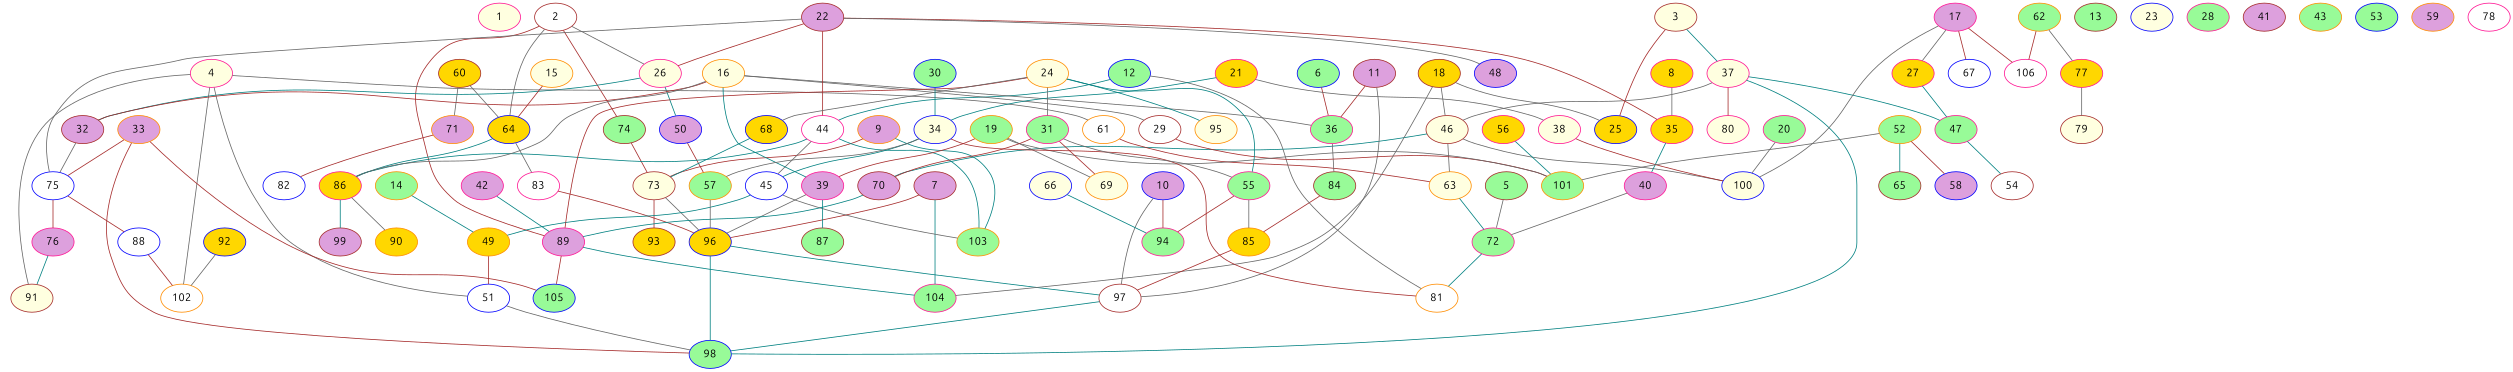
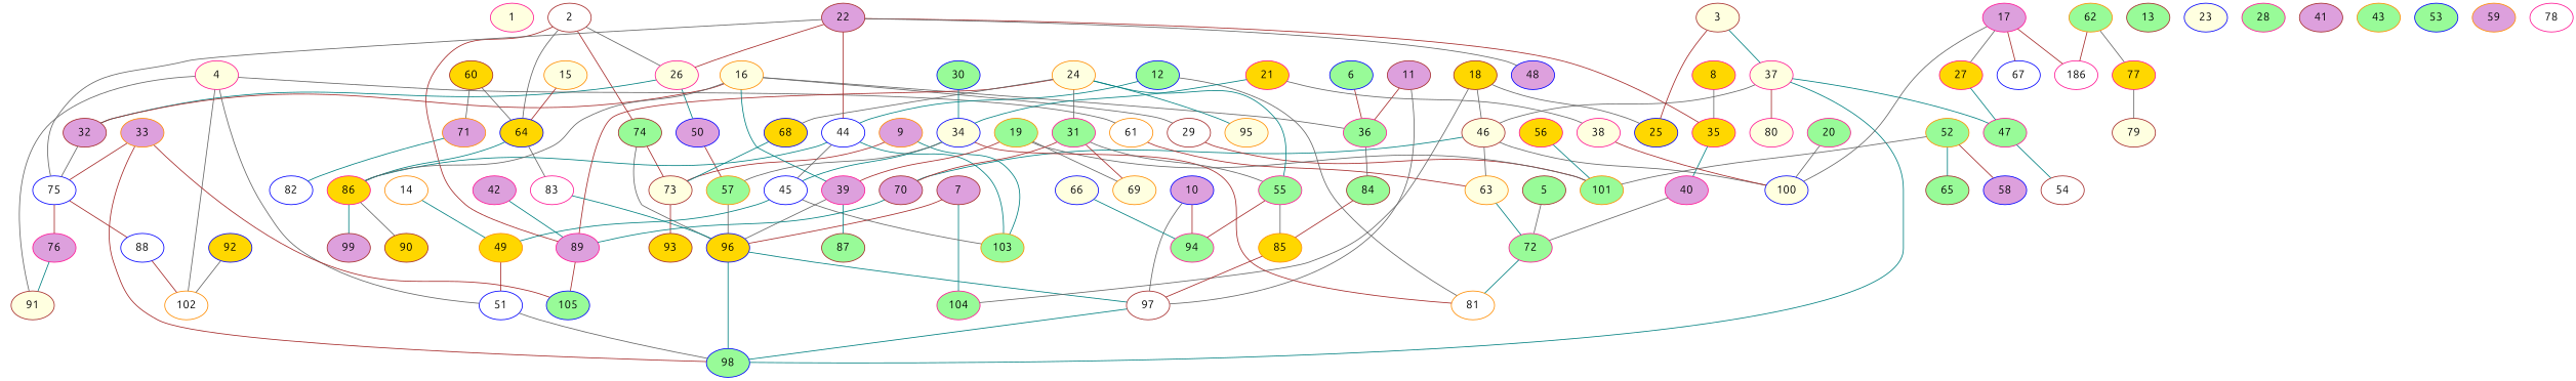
  graph {
    fontname=Ubuntu
    node [color=deeppink fillcolor=palegreen fontname=Ubuntu style=filled]
    edge [color=gray40 fontname=Ubuntu]
    1 [fillcolor=lightyellow]
    2 [color=brown fillcolor=white]
    26 [fillcolor=lightyellow]
    64 [color=blue fillcolor=gold]
    74 [color=brown]
    89 [fillcolor=plum]
    32 [color=brown fillcolor=plum]
    50 [color=blue fillcolor=plum]
    86 [fillcolor=gold]
    83 [fillcolor=white]
    96 [color=blue fillcolor=gold]
    73 [color=brown fillcolor=lightyellow]
    104
    105 [color=blue]
    3 [color=brown fillcolor=lightyellow]
    25 [color=blue fillcolor=gold]
    37 [fillcolor=lightyellow]
    46 [color=brown fillcolor=lightyellow]
    47
    98 [color=blue]
    80 [fillcolor=lightyellow]
    4 [fillcolor=lightyellow]
    51 [color=blue fillcolor=white]
    61 [color=darkorange fillcolor=white]
    91 [color=brown fillcolor=lightyellow]
    102 [color=darkorange fillcolor=white]
    63 [color=darkorange fillcolor=lightyellow]
    5 [color=brown]
    72
    81 [color=darkorange fillcolor=white]
    6 [color=blue]
    36
    84 [color=brown]
    7 [color=brown fillcolor=plum]
    97 [color=brown fillcolor=white]
    8 [fillcolor=gold]
    35 [fillcolor=gold]
    40 [fillcolor=plum]
    9 [color=darkorange fillcolor=plum]
    103 [color=darkorange]
    93 [color=brown fillcolor=gold]
    10 [color=blue fillcolor=plum]
    94
    11 [color=brown fillcolor=plum]
    12 [color=blue]
-   44 [fillcolor=white]
+   44 [color=blue fillcolor=white]
    45 [color=blue fillcolor=white]
    13 [color=brown]
-   14 [color=darkorange]
+   14 [color=darkorange fillcolor=white]
    49 [color=darkorange fillcolor=gold]
    15 [color=darkorange fillcolor=lightyellow]
    16 [color=darkorange fillcolor=lightyellow]
    29 [color=brown fillcolor=white]
    39 [fillcolor=plum]
    101 [color=darkorange]
    75 [color=blue fillcolor=white]
    87 [color=brown]
-   90 [color=darkorange fillcolor=gold]
+   90 [color=brown fillcolor=gold]
    99 [color=brown fillcolor=plum]
    17 [fillcolor=plum]
    27 [fillcolor=gold]
    67 [color=blue fillcolor=white]
    100 [color=blue fillcolor=lightyellow]
-   106 [fillcolor=white]
+   106 [fillcolor=white label=186]
    18 [color=brown fillcolor=gold]
    70 [color=brown fillcolor=plum]
    19 [color=darkorange]
    69 [color=darkorange fillcolor=lightyellow]
    20
    21 [fillcolor=gold]
    34 [color=blue fillcolor=lightyellow]
    38 [fillcolor=lightyellow]
    57 [color=darkorange]
    22 [color=brown fillcolor=plum]
    48 [color=blue fillcolor=plum]
    76 [fillcolor=plum]
    88 [color=blue fillcolor=white]
    23 [color=blue fillcolor=lightyellow]
    24 [color=darkorange fillcolor=lightyellow]
    31
    55
    68 [color=blue fillcolor=gold]
    95 [color=darkorange fillcolor=lightyellow]
    85 [color=darkorange fillcolor=gold]
    54 [color=brown fillcolor=white]
    28
    30 [color=blue]
    33 [color=darkorange fillcolor=plum]
    41 [color=brown fillcolor=plum]
    42 [fillcolor=plum]
    43 [color=darkorange]
    52 [color=darkorange]
    58 [color=blue fillcolor=plum]
    65 [color=brown]
    53 [color=blue]
    56 [fillcolor=gold]
    59 [color=darkorange fillcolor=plum]
    60 [color=brown fillcolor=gold]
    71 [color=darkorange fillcolor=plum]
    82 [color=blue fillcolor=white]
    62 [color=darkorange]
    77 [fillcolor=gold]
    79 [color=brown fillcolor=lightyellow]
    66 [color=blue fillcolor=lightyellow]
    78 [fillcolor=white]
    92 [color=blue fillcolor=gold]
    2 -- 26
    2 -- 64
    2 -- 74 [color=brown]
    2 -- 89 [color=brown]
    26 -- 32 [color=teal]
    26 -- 50 [color=teal]
    64 -- 86 [color=teal]
    64 -- 83
-   73 -- 96
+   74 -- 96
    74 -- 73 [color=brown]
-   89 -- 104 [color=teal]
    89 -- 105 [color=brown]
    32 -- 75
    50 -- 57 [color=brown]
    86 -- 90
    86 -- 99 [color=teal]
-   83 -- 96 [color=brown]
+   83 -- 96 [color=teal]
    96 -- 98 [color=teal]
    96 -- 97 [color=teal]
    73 -- 93 [color=brown]
    3 -- 25 [color=brown]
    3 -- 37 [color=teal]
    37 -- 46
    37 -- 47 [color=teal]
    37 -- 98 [color=teal]
    37 -- 80 [color=brown]
    46 -- 63
    46 -- 100
    46 -- 70 [color=teal]
    47 -- 54 [color=teal]
    4 -- 51
    4 -- 61
    4 -- 91
    4 -- 102
    51 -- 98
    61 -- 63 [color=brown]
    63 -- 72 [color=teal]
    5 -- 72
    72 -- 81 [color=teal]
    6 -- 36 [color=brown]
    36 -- 84
    84 -- 85 [color=brown]
    7 -- 96 [color=brown]
    7 -- 104 [color=teal]
    97 -- 98 [color=teal]
    8 -- 35
    35 -- 40 [color=teal]
    40 -- 72
    9 -- 73 [color=brown]
    9 -- 103 [color=teal]
    10 -- 97
    10 -- 94 [color=brown]
    11 -- 36 [color=brown]
    11 -- 97
    12 -- 81
    12 -- 44 [color=teal]
    44 -- 86 [color=teal]
    44 -- 103 [color=teal]
    44 -- 45
    45 -- 103
    45 -- 49 [color=teal]
    14 -- 49 [color=teal]
    49 -- 51 [color=brown]
    15 -- 64 [color=brown]
    16 -- 32 [color=brown]
    16 -- 86
    16 -- 36
    16 -- 29
    16 -- 39 [color=teal]
    29 -- 101 [color=brown]
    39 -- 96
    39 -- 87 [color=teal]
    75 -- 76 [color=brown]
    75 -- 88 [color=brown]
    17 -- 27
    17 -- 67 [color=brown]
    17 -- 100
    17 -- 106 [color=brown]
    27 -- 47 [color=teal]
    18 -- 104
    18 -- 25
    18 -- 46
    70 -- 89 [color=teal]
    19 -- 39 [color=brown]
    19 -- 101
    19 -- 69
    20 -- 100
    21 -- 34 [color=teal]
    21 -- 38
    34 -- 81 [color=brown]
    34 -- 45 [color=teal]
    34 -- 57
    38 -- 100 [color=brown]
    57 -- 96
    22 -- 26 [color=brown]
    22 -- 35 [color=brown]
    22 -- 44 [color=brown]
    22 -- 75
    22 -- 48
    76 -- 91 [color=teal]
    88 -- 102 [color=brown]
    24 -- 89 [color=brown]
    24 -- 31
    24 -- 55 [color=teal]
    24 -- 68
    24 -- 95 [color=teal]
    31 -- 70 [color=brown]
    31 -- 69 [color=brown]
    31 -- 55
    55 -- 94 [color=brown]
    55 -- 85
    68 -- 73 [color=teal]
    85 -- 97 [color=brown]
    30 -- 34 [color=teal]
    33 -- 105 [color=brown]
    33 -- 98 [color=brown]
    33 -- 75 [color=brown]
    42 -- 89 [color=teal]
    52 -- 101
    52 -- 58 [color=brown]
    52 -- 65 [color=teal]
    56 -- 101 [color=teal]
    60 -- 64
    60 -- 71
-   71 -- 82 [color=brown]
+   71 -- 82 [color=teal]
    62 -- 106 [color=brown]
    62 -- 77
    77 -- 79
    66 -- 94 [color=teal]
    92 -- 102
  }
